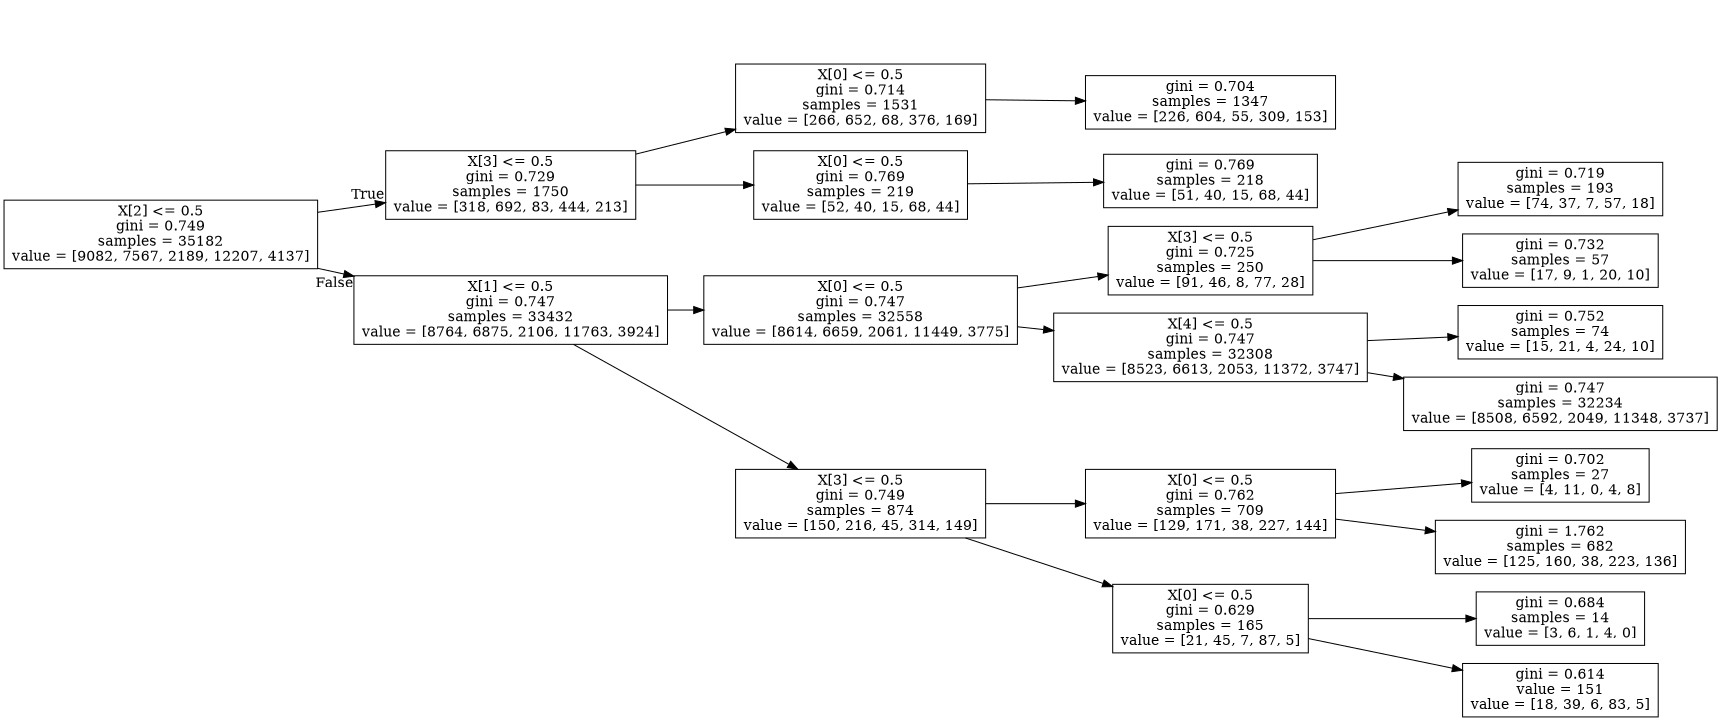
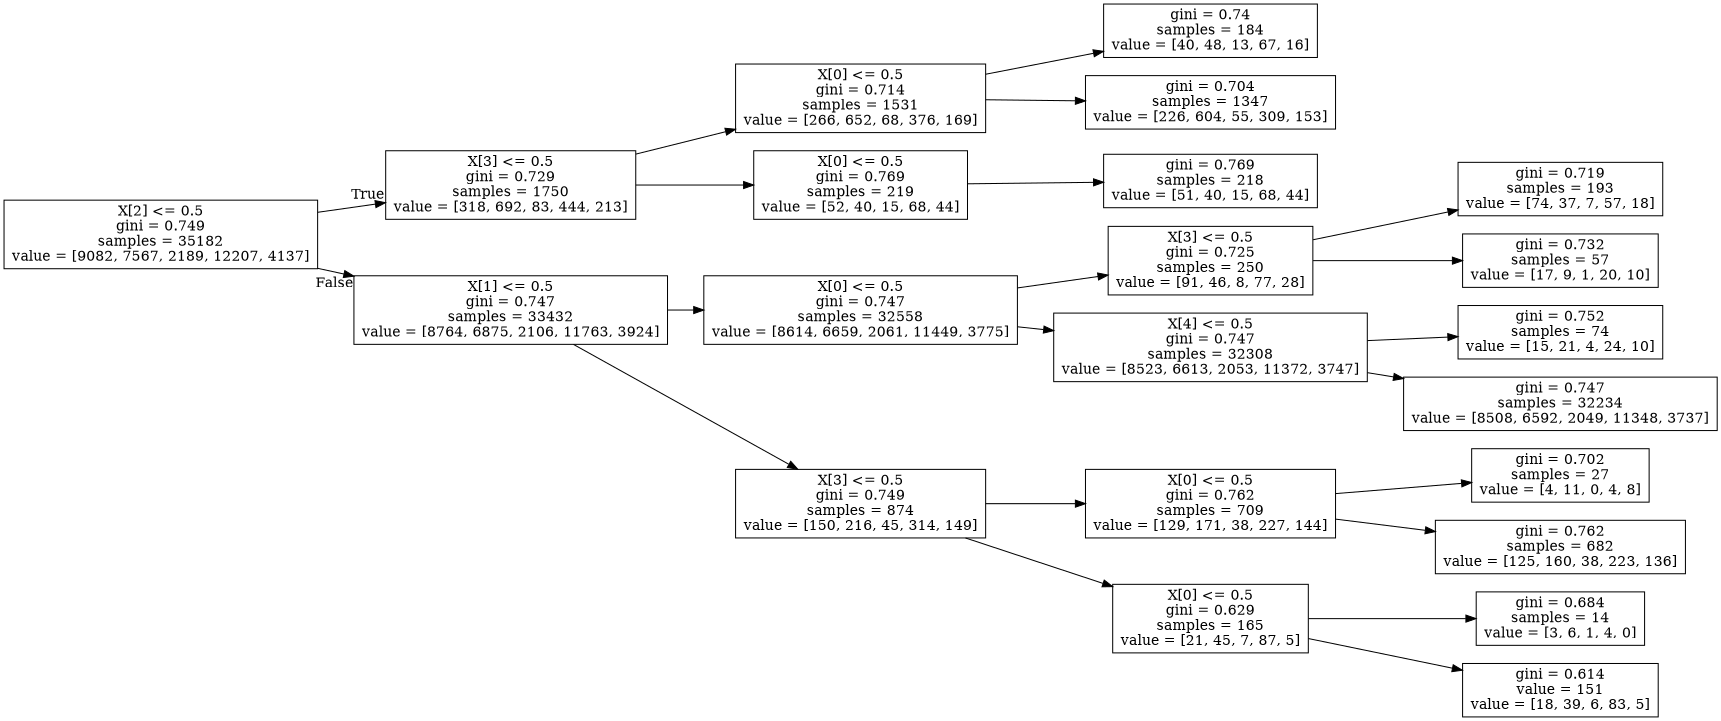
  digraph {
    rankdir=LR
    node [shape=box]
    n1 [label="X[2] <= 0.5\ngini = 0.749\nsamples = 35182\nvalue = [9082, 7567, 2189, 12207, 4137]"]
    n2 [label="X[3] <= 0.5\ngini = 0.729\nsamples = 1750\nvalue = [318, 692, 83, 444, 213]"]
    n3 [label="X[1] <= 0.5\ngini = 0.747\nsamples = 33432\nvalue = [8764, 6875, 2106, 11763, 3924]"]
    n4 [label="X[0] <= 0.5\ngini = 0.714\nsamples = 1531\nvalue = [266, 652, 68, 376, 169]"]
    n5 [label="X[0] <= 0.5\ngini = 0.769\nsamples = 219\nvalue = [52, 40, 15, 68, 44]"]
    n6 [label="X[0] <= 0.5\ngini = 0.747\nsamples = 32558\nvalue = [8614, 6659, 2061, 11449, 3775]"]
    n7 [label="X[3] <= 0.5\ngini = 0.749\nsamples = 874\nvalue = [150, 216, 45, 314, 149]"]
+   n8 [label="gini = 0.74\nsamples = 184\nvalue = [40, 48, 13, 67, 16]"]
    n9 [label="gini = 0.704\nsamples = 1347\nvalue = [226, 604, 55, 309, 153]"]
    n10 [label="gini = 0.769\nsamples = 218\nvalue = [51, 40, 15, 68, 44]"]
    n11 [label="X[3] <= 0.5\ngini = 0.725\nsamples = 250\nvalue = [91, 46, 8, 77, 28]"]
    n12 [label="X[4] <= 0.5\ngini = 0.747\nsamples = 32308\nvalue = [8523, 6613, 2053, 11372, 3747]"]
    n13 [label="X[0] <= 0.5\ngini = 0.762\nsamples = 709\nvalue = [129, 171, 38, 227, 144]"]
    n14 [label="X[0] <= 0.5\ngini = 0.629\nsamples = 165\nvalue = [21, 45, 7, 87, 5]"]
    n15 [label="gini = 0.719\nsamples = 193\nvalue = [74, 37, 7, 57, 18]"]
    n16 [label="gini = 0.732\nsamples = 57\nvalue = [17, 9, 1, 20, 10]"]
    n17 [label="gini = 0.752\nsamples = 74\nvalue = [15, 21, 4, 24, 10]"]
    n18 [label="gini = 0.747\nsamples = 32234\nvalue = [8508, 6592, 2049, 11348, 3737]"]
    n19 [label="gini = 0.702\nsamples = 27\nvalue = [4, 11, 0, 4, 8]"]
-   n20 [label="gini = 1.762\nsamples = 682\nvalue = [125, 160, 38, 223, 136]"]
+   n20 [label="gini = 0.762\nsamples = 682\nvalue = [125, 160, 38, 223, 136]"]
    n21 [label="gini = 0.684\nsamples = 14\nvalue = [3, 6, 1, 4, 0]"]
    n22 [label="gini = 0.614\nvalue = 151\nvalue = [18, 39, 6, 83, 5]"]
    n1 -> n2 [headlabel=True labelangle=45 labeldistance=2.5]
    n1 -> n3 [headlabel=False labelangle=-45 labeldistance=2.5]
    n2 -> n4
    n2 -> n5
    n3 -> n6
    n3 -> n7
+   n4 -> n8
    n4 -> n9
    n5 -> n10
    n6 -> n11
    n6 -> n12
    n7 -> n13
    n7 -> n14
    n11 -> n15
    n11 -> n16
    n12 -> n17
    n12 -> n18
    n13 -> n19
    n13 -> n20
    n14 -> n21
    n14 -> n22
  }
